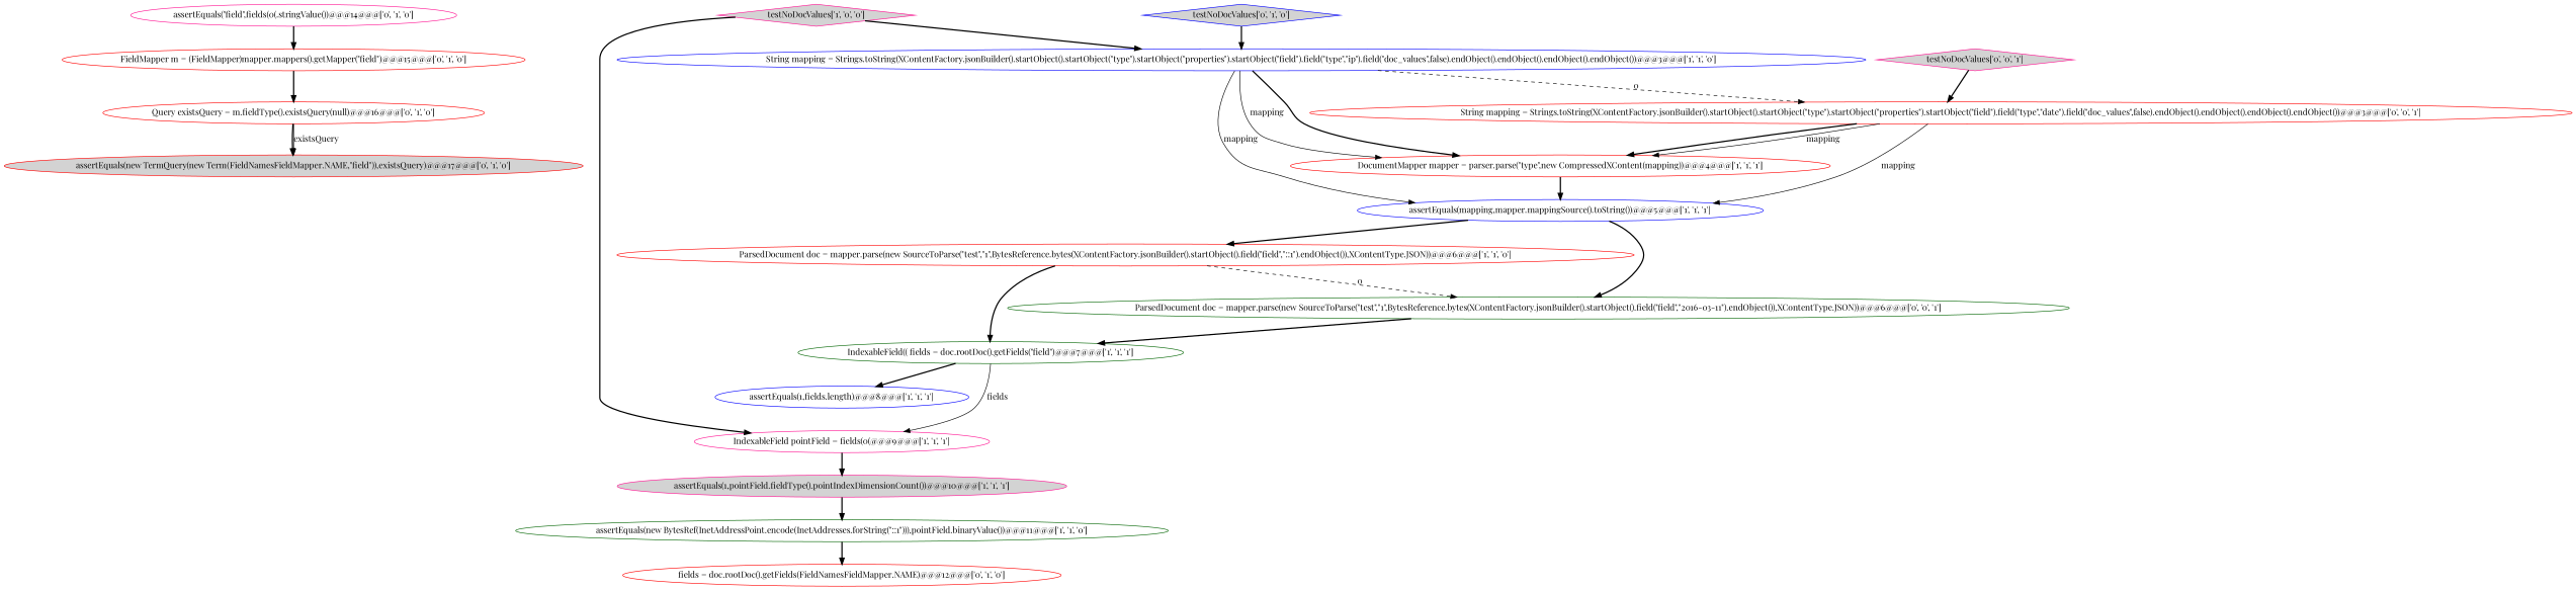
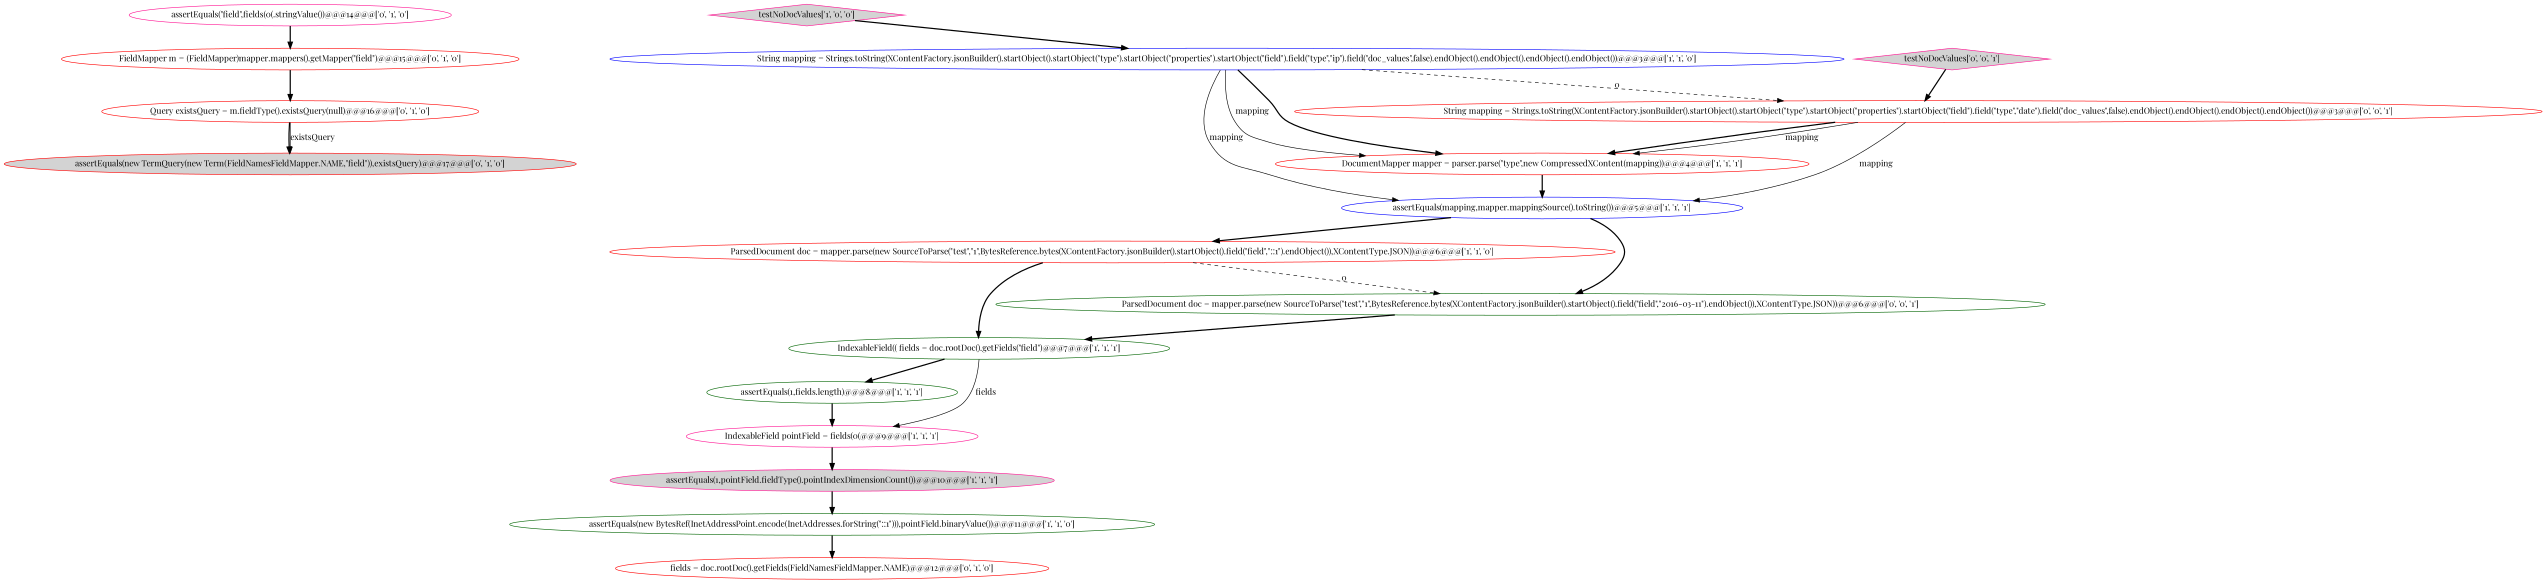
  digraph {
    fontname="Playfair Display"
    node [color=red fillcolor=white fontname="Playfair Display" shape=ellipse style=filled]
    edge [fontname="Playfair Display" style=bold]
    n1 [label="FieldMapper m = (FieldMapper)mapper.mappers().getMapper(\"field\")@@@15@@@['0', '1', '0']"]
    n2 [label="Query existsQuery = m.fieldType().existsQuery(null)@@@16@@@['0', '1', '0']"]
    n3 [fillcolor=lightgray label="assertEquals(new TermQuery(new Term(FieldNamesFieldMapper.NAME,\"field\")),existsQuery)@@@17@@@['0', '1', '0']"]
    n4 [label="DocumentMapper mapper = parser.parse(\"type\",new CompressedXContent(mapping))@@@4@@@['1', '1', '1']"]
    n5 [color=blue label="assertEquals(mapping,mapper.mappingSource().toString())@@@5@@@['1', '1', '1']"]
    n6 [label="ParsedDocument doc = mapper.parse(new SourceToParse(\"test\",\"1\",BytesReference.bytes(XContentFactory.jsonBuilder().startObject().field(\"field\",\"::1\").endObject()),XContentType.JSON))@@@6@@@['1', '1', '0']"]
    n7 [color=darkgreen label="ParsedDocument doc = mapper.parse(new SourceToParse(\"test\",\"1\",BytesReference.bytes(XContentFactory.jsonBuilder().startObject().field(\"field\",\"2016-03-11\").endObject()),XContentType.JSON))@@@6@@@['0', '0', '1']"]
    n8 [color=deeppink label="assertEquals(\"field\",fields(0(.stringValue())@@@14@@@['0', '1', '0']"]
    n9 [color=darkgreen label="IndexableField(( fields = doc.rootDoc().getFields(\"field\")@@@7@@@['1', '1', '1']"]
    n10 [color=blue label="String mapping = Strings.toString(XContentFactory.jsonBuilder().startObject().startObject(\"type\").startObject(\"properties\").startObject(\"field\").field(\"type\",\"ip\").field(\"doc_values\",false).endObject().endObject().endObject().endObject())@@@3@@@['1', '1', '0']"]
    n11 [label="String mapping = Strings.toString(XContentFactory.jsonBuilder().startObject().startObject(\"type\").startObject(\"properties\").startObject(\"field\").field(\"type\",\"date\").field(\"doc_values\",false).endObject().endObject().endObject().endObject())@@@3@@@['0', '0', '1']"]
-   n12 [color=blue label="assertEquals(1,fields.length)@@@8@@@['1', '1', '1']"]
+   n12 [color=darkgreen label="assertEquals(1,fields.length)@@@8@@@['1', '1', '1']"]
    n13 [color=deeppink label="IndexableField pointField = fields(0(@@@9@@@['1', '1', '1']"]
    n14 [color=deeppink fillcolor=lightgray label="assertEquals(1,pointField.fieldType().pointIndexDimensionCount())@@@10@@@['1', '1', '1']"]
    n15 [color=deeppink fillcolor=lightgray label="testNoDocValues['1', '0', '0']" shape=diamond]
    n16 [color=darkgreen label="assertEquals(new BytesRef(InetAddressPoint.encode(InetAddresses.forString(\"::1\"))),pointField.binaryValue())@@@11@@@['1', '1', '0']"]
    n17 [label="fields = doc.rootDoc().getFields(FieldNamesFieldMapper.NAME)@@@12@@@['0', '1', '0']"]
    n18 [color=deeppink fillcolor=lightgray label="testNoDocValues['0', '0', '1']" shape=diamond]
-   n19 [color=blue fillcolor=lightgray label="testNoDocValues['0', '1', '0']" shape=diamond]
    n1 -> n2
    n2 -> n3
    n2 -> n3 [label=existsQuery style=solid]
    n4 -> n5
    n5 -> n6
    n5 -> n7
    n6 -> n7 [label=0 style=dashed]
    n6 -> n9
    n7 -> n9
    n8 -> n1
    n9 -> n12
    n9 -> n13 [label=fields style=solid]
    n10 -> n4 [label=mapping style=solid]
    n10 -> n4
    n10 -> n5 [label=mapping style=solid]
    n10 -> n11 [label=0 style=dashed]
    n11 -> n4
    n11 -> n4 [label=mapping style=solid]
    n11 -> n5 [label=mapping style=solid]
-   n15 -> n13
+   n12 -> n13
    n13 -> n14
    n14 -> n16
    n15 -> n10
    n16 -> n17
    n18 -> n11
-   n19 -> n10
  }
